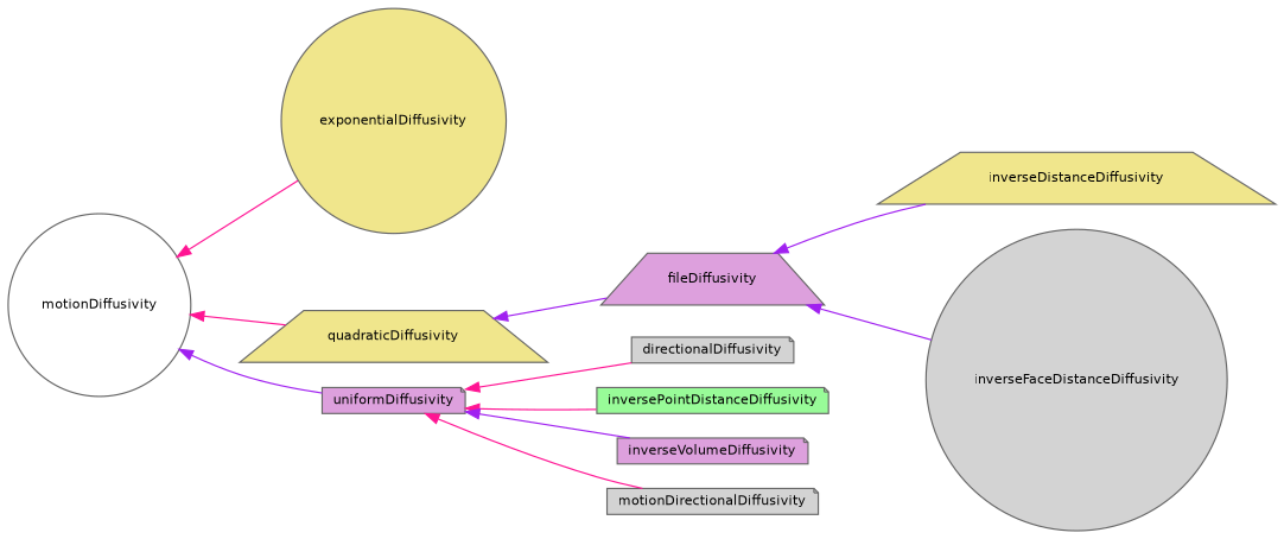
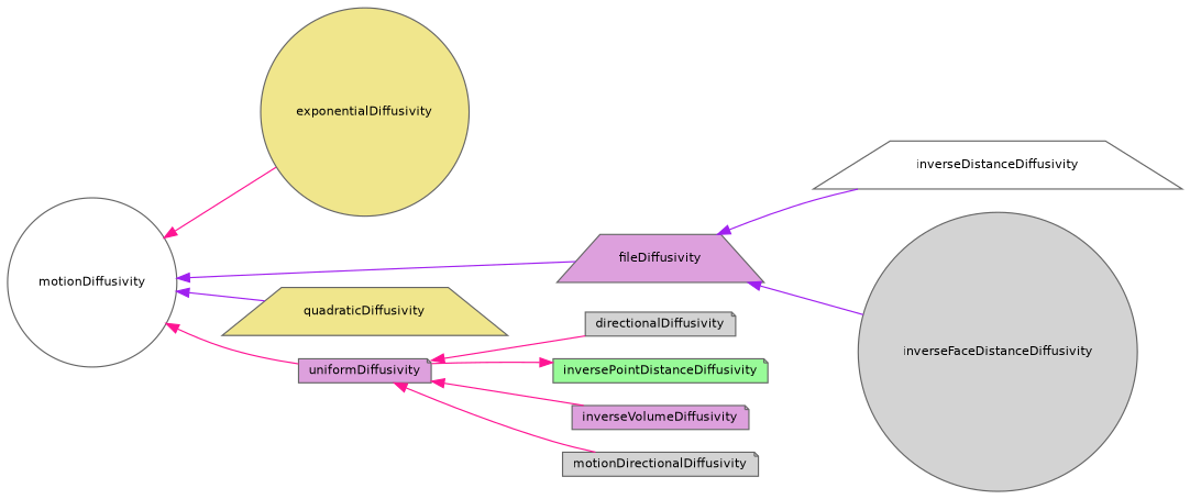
  digraph {
    rankdir=LR
    node [color=grey40 fillcolor=plum fontname=Helvetica fontsize=10 shape=note style=filled]
    edge [color=deeppink dir=back fontname=Helvetica fontsize=10 labelfontname=Helvetica labelfontsize=10 style=solid]
    n1 [fillcolor=white height=0.2 label=motionDiffusivity shape=circle width=0.4]
    n2 [fillcolor=khaki height=0.2 label=exponentialDiffusivity shape=circle width=0.4]
    n3 [height=0.2 label=fileDiffusivity shape=trapezium width=0.4]
    n4 [fillcolor=khaki height=0.2 label=quadraticDiffusivity shape=trapezium width=0.4]
    n5 [height=0.2 label=uniformDiffusivity width=0.4]
-   n6 [fillcolor=khaki height=0.2 label=inverseDistanceDiffusivity shape=trapezium width=0.4]
+   n6 [fillcolor=white height=0.2 label=inverseDistanceDiffusivity shape=trapezium width=0.4]
    n7 [fillcolor=lightgrey height=0.2 label=inverseFaceDistanceDiffusivity shape=circle width=0.4]
    n8 [fillcolor=lightgrey height=0.2 label=directionalDiffusivity width=0.4]
    n9 [fillcolor=palegreen height=0.2 label=inversePointDistanceDiffusivity width=0.4]
    n10 [height=0.2 label=inverseVolumeDiffusivity width=0.4]
    n11 [fillcolor=lightgrey height=0.2 label=motionDirectionalDiffusivity width=0.4]
    n1 -> n2
-   n4 -> n3 [color=purple]
-   n1 -> n4
-   n1 -> n5 [color=purple]
+   n1 -> n3 [color=purple]
+   n1 -> n4 [color=purple]
+   n1 -> n5
    n3 -> n6 [color=purple]
    n3 -> n7 [color=purple]
    n5 -> n8
-   n5 -> n9
-   n5 -> n10 [color=purple]
+   n9 -> n5
+   n5 -> n10
    n5 -> n11
  }
